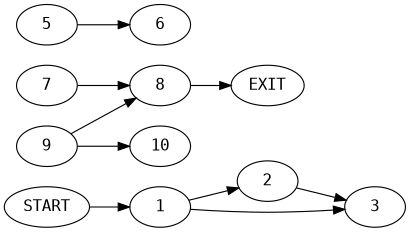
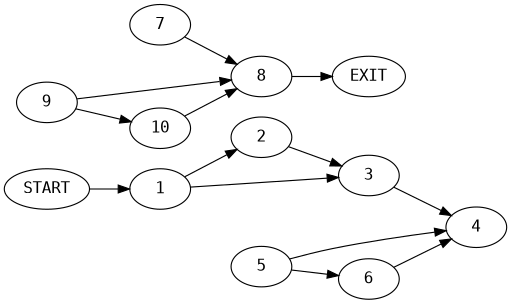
  digraph {
    fontname="DejaVu Sans Mono"
    rankdir=LR
    node [fontname="DejaVu Sans Mono"]
    edge [fontname="DejaVu Sans Mono"]
    n1 [label=START]
    1
    2
    3
    n5 [label=EXIT]
+   4
    5
    6
    7
    8
    9
    10
    n1 -> 1
    1 -> 2
    1 -> 3
    2 -> 3
+   3 -> 4
+   5 -> 4
    5 -> 6
+   6 -> 4
    7 -> 8
    8 -> n5
    9 -> 8
    9 -> 10
+   10 -> 8
  }
